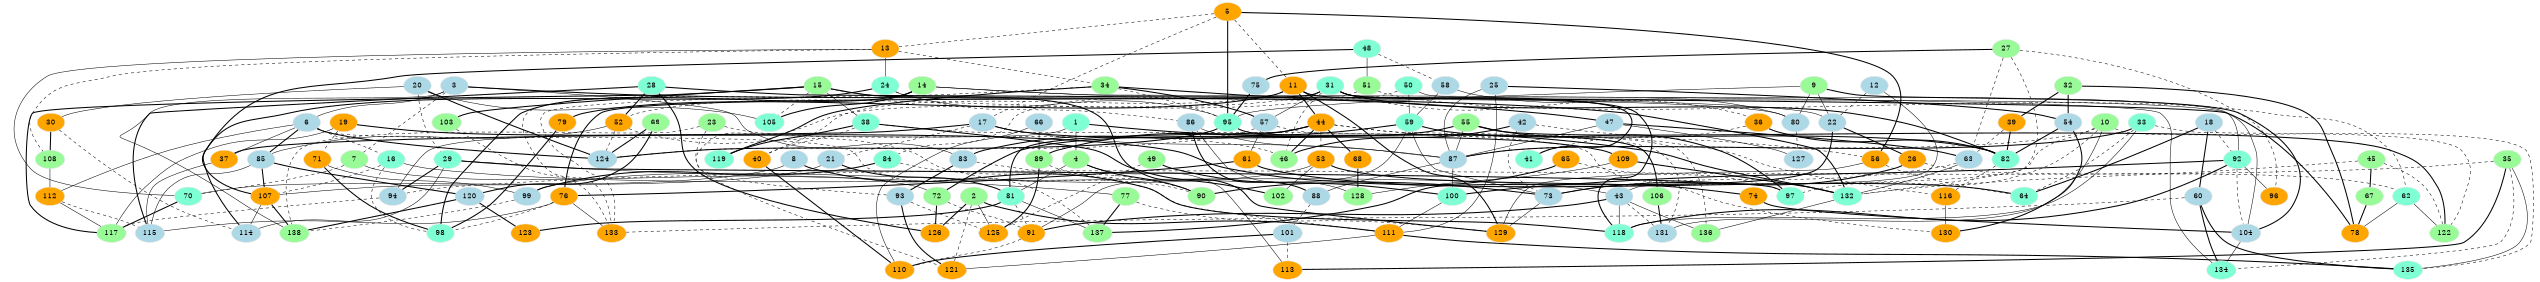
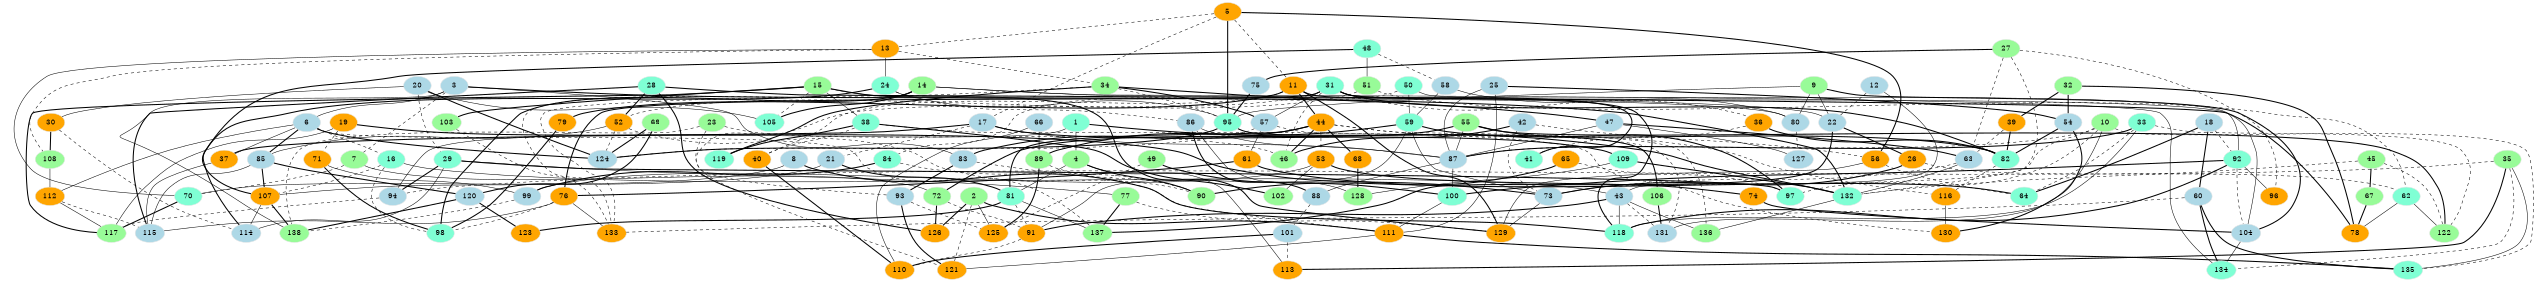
  graph {
    node [color=gray90 fillcolor=lightblue style=filled]
    edge [style=bold]
    1 [fillcolor=aquamarine]
    4 [fillcolor=palegreen]
    94
    132 [fillcolor=aquamarine]
    81 [fillcolor=aquamarine]
    90 [fillcolor=palegreen]
    113 [fillcolor=orange]
    117 [fillcolor=palegreen]
    136 [fillcolor=palegreen]
    2 [fillcolor=palegreen]
    111 [fillcolor=orange]
    121 [fillcolor=orange]
    125 [fillcolor=orange]
    126 [fillcolor=orange]
    135 [fillcolor=aquamarine]
    3
    6
    7 [fillcolor=palegreen]
    83
    138 [fillcolor=palegreen]
    16 [fillcolor=aquamarine]
    37 [fillcolor=orange]
    85
    112 [fillcolor=orange]
    124
    137 [fillcolor=palegreen]
    70 [fillcolor=aquamarine]
    72 [fillcolor=palegreen]
    93
    91 [fillcolor=orange]
    123 [fillcolor=orange]
    5 [fillcolor=orange]
    11 [fillcolor=orange]
    13 [fillcolor=orange]
    17
    56 [fillcolor=orange]
    95 [fillcolor=aquamarine]
    40 [fillcolor=orange]
    41 [fillcolor=aquamarine]
    44 [fillcolor=orange]
    79 [fillcolor=orange]
    129 [fillcolor=orange]
    24 [fillcolor=aquamarine]
    34 [fillcolor=palegreen]
    108 [fillcolor=palegreen]
    87
    21
-   109 [fillcolor=orange]
+   109 [fillcolor=aquamarine]
    64 [fillcolor=aquamarine]
    106 [fillcolor=palegreen]
    43
    98 [fillcolor=aquamarine]
    107 [fillcolor=orange]
    115
    120
    8
    118 [fillcolor=aquamarine]
    9 [fillcolor=palegreen]
    22
    80
    104
    26 [fillcolor=orange]
    127
    134 [fillcolor=aquamarine]
    10 [fillcolor=palegreen]
    73
    97 [fillcolor=aquamarine]
    131
    100 [fillcolor=aquamarine]
    88
    110 [fillcolor=orange]
    46 [fillcolor=palegreen]
    53 [fillcolor=orange]
    68 [fillcolor=orange]
    116 [fillcolor=orange]
    12
    86
    114
    133 [fillcolor=orange]
    57
    47
    119 [fillcolor=aquamarine]
    14 [fillcolor=palegreen]
    105 [fillcolor=aquamarine]
    15 [fillcolor=palegreen]
    38 [fillcolor=aquamarine]
    103 [fillcolor=palegreen]
    102 [fillcolor=palegreen]
    130 [fillcolor=orange]
    128 [fillcolor=palegreen]
    18
    60
    92 [fillcolor=aquamarine]
    96 [fillcolor=orange]
    19 [fillcolor=orange]
    71 [fillcolor=orange]
    99
    20
    29 [fillcolor=aquamarine]
    30 [fillcolor=orange]
    77 [fillcolor=palegreen]
    62 [fillcolor=aquamarine]
    23 [fillcolor=palegreen]
    25
    54
    82 [fillcolor=aquamarine]
    78 [fillcolor=orange]
    122 [fillcolor=palegreen]
    27 [fillcolor=palegreen]
    63
    75
    28 [fillcolor=aquamarine]
    52 [fillcolor=orange]
    31 [fillcolor=aquamarine]
    36 [fillcolor=orange]
    76 [fillcolor=orange]
    61 [fillcolor=orange]
    32 [fillcolor=palegreen]
    39 [fillcolor=orange]
    33 [fillcolor=aquamarine]
    35 [fillcolor=palegreen]
    42
    74 [fillcolor=orange]
    45 [fillcolor=palegreen]
    67 [fillcolor=palegreen]
    48 [fillcolor=aquamarine]
    51 [fillcolor=palegreen]
    58
    59 [fillcolor=aquamarine]
    49 [fillcolor=palegreen]
    50 [fillcolor=aquamarine]
    84 [fillcolor=aquamarine]
    89 [fillcolor=palegreen]
    55 [fillcolor=palegreen]
    65 [fillcolor=orange]
    66
    69 [fillcolor=palegreen]
    101
    1 -- 4 [style=solid]
    1 -- 94 [style=solid]
    1 -- 132
    4 -- 81 [style=solid]
    4 -- 90
    4 -- 113 [style=solid]
    94 -- 117 [style=dashed]
    132 -- 136 [style=solid]
    81 -- 137 [style=solid]
    81 -- 91 [style=dashed]
    81 -- 123
    2 -- 111
    2 -- 121 [style=dashed]
    2 -- 125 [style=solid]
    2 -- 126
    111 -- 121 [style=solid]
    111 -- 135
    3 -- 132
    3 -- 6 [style=solid]
    3 -- 7 [style=dashed]
    3 -- 83 [style=solid]
    3 -- 138 [style=solid]
    6 -- 16 [style=dashed]
    6 -- 37 [style=solid]
    6 -- 85
    6 -- 112 [style=solid]
    6 -- 124
    6 -- 137 [style=dashed]
    7 -- 70 [style=dashed]
    7 -- 72 [style=solid]
    83 -- 90 [style=dashed]
    83 -- 93
    16 -- 43 [style=solid]
    16 -- 98 [style=dashed]
    16 -- 107 [style=dashed]
    37 -- 115 [style=solid]
    85 -- 107
    85 -- 115 [style=solid]
    85 -- 120
    112 -- 117 [style=solid]
    112 -- 115 [style=dashed]
    70 -- 117
    72 -- 126
    72 -- 91 [style=dashed]
    93 -- 121
    93 -- 125 [style=dashed]
    91 -- 110 [style=dashed]
    5 -- 11 [style=dashed]
    5 -- 13 [style=dashed]
    5 -- 17 [style=dashed]
    5 -- 56
    5 -- 95
    11 -- 40 [style=dashed]
    11 -- 41
    11 -- 44
    11 -- 79
    11 -- 129
    13 -- 70 [style=solid]
    13 -- 24 [style=solid]
    13 -- 34 [style=dashed]
    13 -- 108 [style=dashed]
    17 -- 37
    17 -- 87 [style=solid]
    17 -- 21 [style=dashed]
    17 -- 109
    56 -- 129 [style=solid]
    56 -- 64 [style=dashed]
    95 -- 124
    95 -- 106
    40 -- 110
    44 -- 81
    44 -- 136 [style=dashed]
    44 -- 83
    44 -- 46
    44 -- 53 [style=dashed]
    44 -- 68
    44 -- 116 [style=dashed]
    79 -- 98
    24 -- 95 [style=solid]
    24 -- 86 [style=dashed]
    24 -- 114
    34 -- 95 [style=dashed]
    34 -- 133 [style=dashed]
    34 -- 57
    34 -- 47
    34 -- 119
    108 -- 112 [style=solid]
    87 -- 100 [style=solid]
    87 -- 88 [style=solid]
    21 -- 81
    21 -- 107 [style=solid]
    109 -- 132
    109 -- 128 [style=solid]
    106 -- 131
    43 -- 136 [style=solid]
    43 -- 91
    43 -- 118 [style=solid]
    43 -- 131 [style=dashed]
    107 -- 138
    107 -- 114 [style=solid]
    120 -- 138
    120 -- 123
    8 -- 70 [style=solid]
    8 -- 118
    9 -- 95 [style=solid]
    9 -- 22 [style=solid]
    9 -- 80 [style=solid]
    9 -- 104
    22 -- 137
    22 -- 26
    80 -- 127 [style=dashed]
    104 -- 134 [style=solid]
    26 -- 73
    26 -- 62 [style=dashed]
    10 -- 135 [style=dashed]
    10 -- 87 [style=dashed]
    10 -- 73 [style=dashed]
    10 -- 97 [style=dashed]
    10 -- 131 [style=solid]
    73 -- 129 [style=solid]
    100 -- 111 [style=solid]
    88 -- 101 [style=dashed]
    53 -- 102 [style=solid]
    53 -- 99 [style=solid]
    53 -- 74
    68 -- 128
    116 -- 130 [style=solid]
    12 -- 43 [style=solid]
    12 -- 22 [style=dashed]
    86 -- 87 [style=solid]
    86 -- 88
    86 -- 128 [style=solid]
    57 -- 124 [style=dashed]
    57 -- 131 [style=dashed]
    57 -- 61 [style=solid]
    47 -- 87 [style=solid]
    47 -- 127 [style=solid]
    47 -- 63
    14 -- 98
    14 -- 22 [style=solid]
    14 -- 134 [style=solid]
    14 -- 133 [style=dashed]
    14 -- 105
    15 -- 117
    15 -- 129
    15 -- 80 [style=solid]
    15 -- 105 [style=dashed]
    15 -- 38 [style=solid]
    15 -- 103
    38 -- 40 [style=dashed]
    38 -- 119
    38 -- 102
    38 -- 130 [style=dashed]
    103 -- 133 [style=dashed]
    18 -- 64
    18 -- 60
    18 -- 92 [style=dashed]
    60 -- 135
    60 -- 134
    60 -- 133 [style=dashed]
    92 -- 118
    92 -- 104 [style=dashed]
    92 -- 100
    92 -- 96 [style=solid]
    19 -- 117 [style=solid]
    19 -- 73
    19 -- 71 [style=dashed]
    71 -- 98
    71 -- 99 [style=solid]
    99 -- 138 [style=dashed]
    20 -- 124
    20 -- 105 [style=solid]
    20 -- 29 [style=dashed]
    20 -- 30 [style=solid]
    29 -- 94
    29 -- 97
    29 -- 114 [style=solid]
    29 -- 77 [style=solid]
    30 -- 108
    30 -- 114 [style=dashed]
    77 -- 137
    77 -- 129 [style=dashed]
    62 -- 78 [style=solid]
    62 -- 122 [style=solid]
    23 -- 138 [style=dashed]
    23 -- 93 [style=dashed]
    23 -- 46 [style=dashed]
    25 -- 111 [style=solid]
    25 -- 87 [style=solid]
    25 -- 54
    54 -- 130
    54 -- 82
    82 -- 116 [style=dashed]
    27 -- 132 [style=dashed]
    27 -- 96 [style=dashed]
    27 -- 63 [style=dashed]
    27 -- 75
    63 -- 132 [style=solid]
    63 -- 73 [style=dashed]
    75 -- 95
    28 -- 126
    28 -- 115
    28 -- 78
    28 -- 52
    52 -- 90 [style=dashed]
    52 -- 85 [style=solid]
    52 -- 124 [style=dashed]
    31 -- 121 [style=dashed]
    31 -- 118
    31 -- 104 [style=solid]
    31 -- 46 [style=dashed]
    31 -- 57 [style=solid]
    31 -- 82
    31 -- 36 [style=dashed]
    31 -- 76
    36 -- 41 [style=dashed]
    36 -- 82
    76 -- 98 [style=dashed]
    76 -- 115 [style=solid]
    76 -- 133 [style=solid]
    61 -- 64
    61 -- 76
    32 -- 54
    32 -- 78
    32 -- 39
    39 -- 82
    39 -- 63 [style=dashed]
    33 -- 87
    33 -- 64 [style=dashed]
    33 -- 118 [style=solid]
    33 -- 122 [style=dashed]
    35 -- 94 [style=dashed]
    35 -- 113
    35 -- 135 [style=solid]
    35 -- 134 [style=dashed]
    42 -- 56 [style=dashed]
    42 -- 73 [style=dashed]
    42 -- 46
    74 -- 104
    45 -- 132 [style=dashed]
    45 -- 122 [style=dashed]
    45 -- 67
    67 -- 78
    48 -- 107
    48 -- 51 [style=solid]
    48 -- 58 [style=dashed]
    51 -- 62 [style=dashed]
    51 -- 52 [style=dashed]
    58 -- 80 [style=solid]
    58 -- 59 [style=solid]
    59 -- 91 [style=solid]
    59 -- 73 [style=solid]
    59 -- 82
    59 -- 89
    49 -- 125 [style=dashed]
    49 -- 100
    50 -- 92 [style=solid]
    50 -- 59 [style=solid]
    50 -- 84 [style=dashed]
    84 -- 111 [style=dashed]
    84 -- 99
    89 -- 90 [style=dashed]
    89 -- 125
    55 -- 72
    55 -- 87 [style=solid]
    55 -- 97
    55 -- 122
    65 -- 90
    65 -- 97 [style=dashed]
    66 -- 110 [style=solid]
    66 -- 89 [style=solid]
    69 -- 124
    69 -- 120
    101 -- 113 [style=dashed]
    101 -- 110
  }
